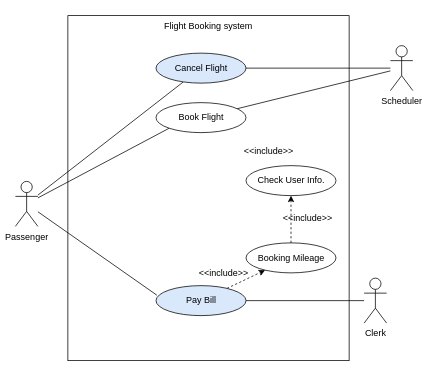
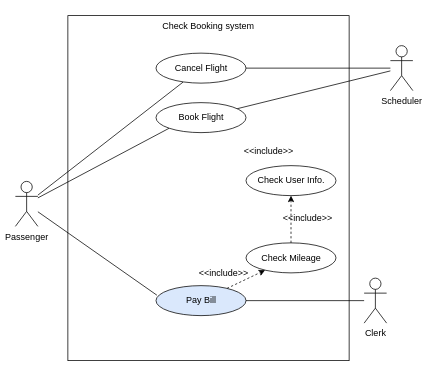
  <mxCell id="0" />
  <mxCell id="1" parent="0" />
- <mxCell id="2" value="Flight Booking system" style="verticalAlign=top;" parent="1" vertex="1"><mxGeometry x="90" y="20" width="375" height="460" as="geometry" /></mxCell>
+ <mxCell id="2" value="Check Booking system" style="verticalAlign=top;" parent="1" vertex="1"><mxGeometry x="90" y="20" width="375" height="460" as="geometry" /></mxCell>
  <mxCell id="3" value="Clerk" style="shape=umlActor;verticalLabelPosition=bottom;verticalAlign=top;html=1;outlineConnect=0;" parent="1" vertex="1"><mxGeometry x="485" y="370" width="30" height="60" as="geometry" /></mxCell>
  <mxCell id="4" style="rounded=0;orthogonalLoop=1;jettySize=auto;html=1;endArrow=none;endFill=0;" parent="1" source="7" target="9" edge="1"><mxGeometry relative="1" as="geometry" /></mxCell>
  <mxCell id="5" style="edgeStyle=none;rounded=0;orthogonalLoop=1;jettySize=auto;html=1;entryX=0;entryY=1;entryDx=0;entryDy=0;endArrow=none;endFill=0;" parent="1" source="7" target="11" edge="1"><mxGeometry relative="1" as="geometry" /></mxCell>
  <mxCell id="6" style="edgeStyle=none;rounded=0;orthogonalLoop=1;jettySize=auto;html=1;entryX=0.01;entryY=0.319;entryDx=0;entryDy=0;entryPerimeter=0;endArrow=none;endFill=0;" parent="1" source="7" target="14" edge="1"><mxGeometry relative="1" as="geometry" /></mxCell>
  <mxCell id="7" value="Passenger" style="shape=umlActor;verticalLabelPosition=bottom;verticalAlign=top;html=1;outlineConnect=0;" parent="1" vertex="1"><mxGeometry x="20" y="241" width="30" height="60" as="geometry" /></mxCell>
  <mxCell id="8" style="edgeStyle=none;rounded=0;orthogonalLoop=1;jettySize=auto;html=1;endArrow=none;endFill=0;" parent="1" source="9" target="15" edge="1"><mxGeometry relative="1" as="geometry" /></mxCell>
- <mxCell id="9" value="Cancel Flight" style="ellipse;whiteSpace=wrap;html=1;fillColor=#dae8fc;" parent="1" vertex="1"><mxGeometry x="207.5" y="70" width="120" height="40" as="geometry" /></mxCell>
+ <mxCell id="9" value="Cancel Flight" style="ellipse;whiteSpace=wrap;html=1;" parent="1" vertex="1"><mxGeometry x="207.5" y="70" width="120" height="40" as="geometry" /></mxCell>
  <mxCell id="10" style="edgeStyle=none;rounded=0;orthogonalLoop=1;jettySize=auto;html=1;endArrow=none;endFill=0;" parent="1" source="11" target="15" edge="1"><mxGeometry relative="1" as="geometry" /></mxCell>
  <mxCell id="11" value="Book Flight" style="ellipse;whiteSpace=wrap;html=1;" parent="1" vertex="1"><mxGeometry x="207.5" y="136" width="120" height="40" as="geometry" /></mxCell>
  <mxCell id="12" style="edgeStyle=none;rounded=0;orthogonalLoop=1;jettySize=auto;html=1;endArrow=none;endFill=0;" parent="1" source="14" target="3" edge="1"><mxGeometry relative="1" as="geometry" /></mxCell>
  <mxCell id="13" style="edgeStyle=none;rounded=0;orthogonalLoop=1;jettySize=auto;html=1;dashed=1;endArrow=classic;endFill=1;" parent="1" source="14" target="17" edge="1"><mxGeometry relative="1" as="geometry" /></mxCell>
  <mxCell id="14" value="Pay Bill" style="ellipse;whiteSpace=wrap;html=1;fillColor=#dae8fc;" parent="1" vertex="1"><mxGeometry x="207.5" y="380" width="120" height="40" as="geometry" /></mxCell>
  <mxCell id="15" value="&lt;div&gt;Scheduler&lt;br&gt;&lt;/div&gt;" style="shape=umlActor;verticalLabelPosition=bottom;verticalAlign=top;html=1;outlineConnect=0;" parent="1" vertex="1"><mxGeometry x="520" y="60" width="30" height="60" as="geometry" /></mxCell>
  <mxCell id="16" style="edgeStyle=none;rounded=0;orthogonalLoop=1;jettySize=auto;html=1;dashed=1;endArrow=classic;endFill=1;" parent="1" source="17" target="19" edge="1"><mxGeometry relative="1" as="geometry" /></mxCell>
- <mxCell id="17" value="Booking Mileage" style="ellipse;whiteSpace=wrap;html=1;" parent="1" vertex="1"><mxGeometry x="327.5" y="323" width="120" height="40" as="geometry" /></mxCell>
+ <mxCell id="17" value="Check Mileage" style="ellipse;whiteSpace=wrap;html=1;" parent="1" vertex="1"><mxGeometry x="327.5" y="323" width="120" height="40" as="geometry" /></mxCell>
  <mxCell id="18" value="&amp;lt;&amp;lt;include&amp;gt;&amp;gt;" style="text;html=1;strokeColor=none;fillColor=none;align=center;verticalAlign=middle;whiteSpace=wrap;rounded=0;" parent="1" vertex="1"><mxGeometry x="267.5" y="352" width="60" height="22" as="geometry" /></mxCell>
  <mxCell id="19" value="Check User Info." style="ellipse;whiteSpace=wrap;html=1;" parent="1" vertex="1"><mxGeometry x="327.5" y="220" width="120" height="40" as="geometry" /></mxCell>
  <mxCell id="20" value="&amp;lt;&amp;lt;include&amp;gt;&amp;gt;" style="text;html=1;strokeColor=none;fillColor=none;align=center;verticalAlign=middle;whiteSpace=wrap;rounded=0;" parent="1" vertex="1"><mxGeometry x="327.5" y="190" width="60" height="22" as="geometry" /></mxCell>
  <mxCell id="21" value="&amp;lt;&amp;lt;include&amp;gt;&amp;gt;" style="text;html=1;strokeColor=none;fillColor=none;align=center;verticalAlign=middle;whiteSpace=wrap;rounded=0;" parent="1" vertex="1"><mxGeometry x="380" y="279" width="60" height="22" as="geometry" /></mxCell>
